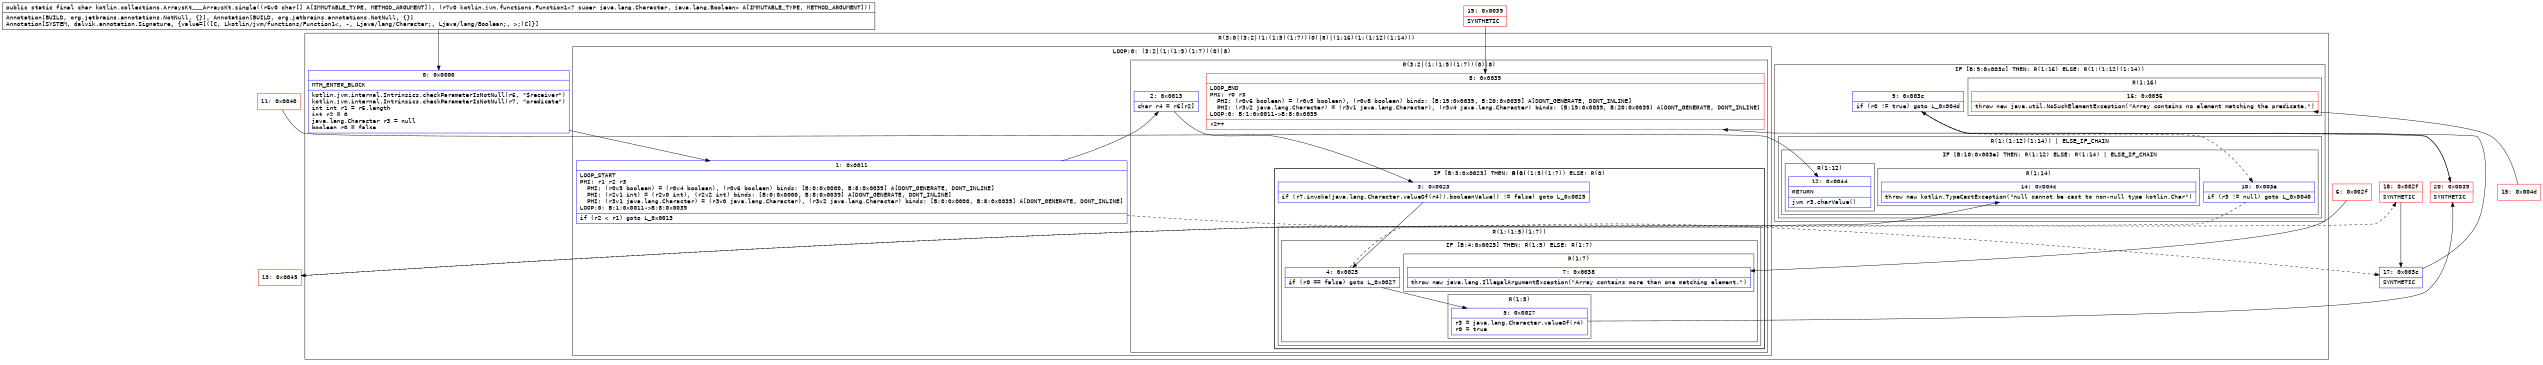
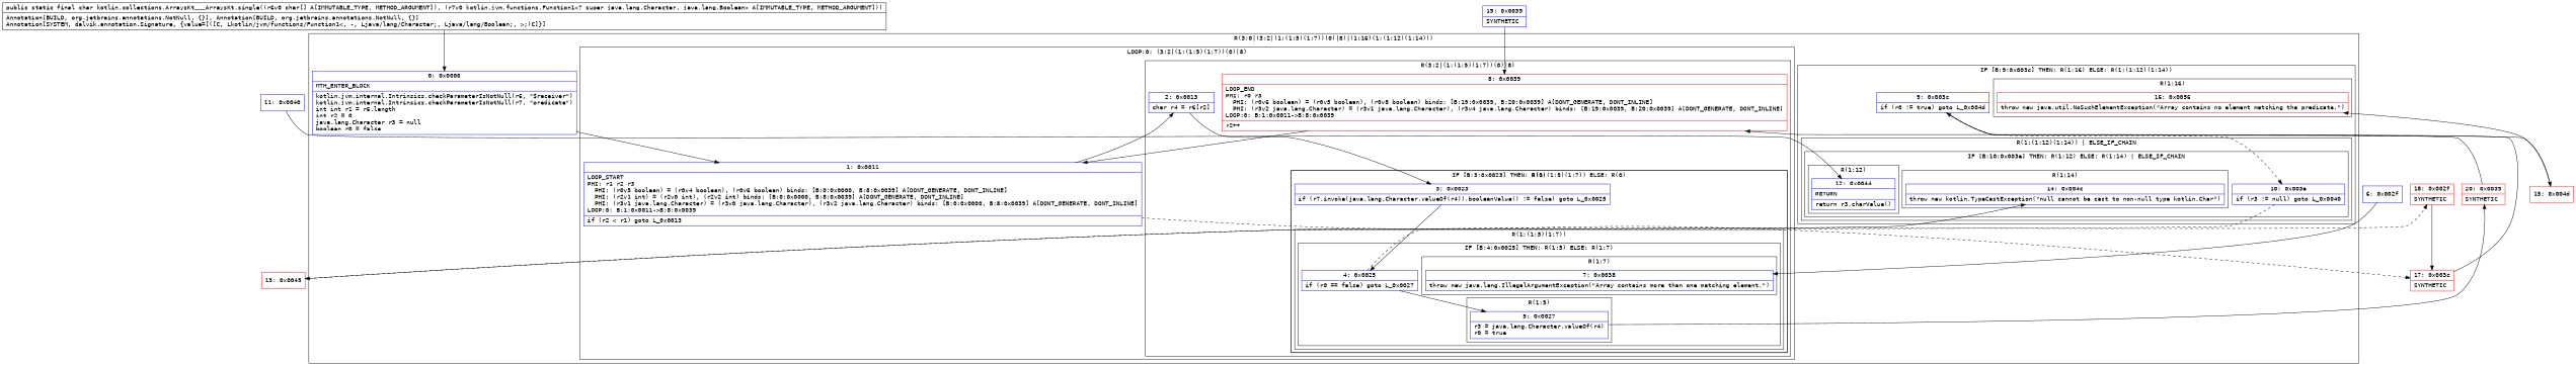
  digraph {
    fontname="DejaVu Sans Mono"
    node [color=blue fontname="DejaVu Sans Mono" shape=record]
    edge [fontname="DejaVu Sans Mono"]
    n1 [label="{5\:\ 0x0027|r3 = java.lang.Character.valueOf(r4)\lr0 = true\l}"]
    n2 [label="{7\:\ 0x0038|throw new java.lang.IllegalArgumentException(\"Array contains more than one matching element.\")\l}"]
    n3 [label="{4\:\ 0x0025|if (r0 == false) goto L_0x0027\l}"]
    n4 [label="{3\:\ 0x0023|if (r7.invoke(java.lang.Character.valueOf(r4)).booleanValue() != false) goto L_0x0025\l}"]
    n5 [label="{2\:\ 0x0013|char r4 = r6[r2]\l}"]
    n6 [color=red label="{8\:\ 0x0039|LOOP_END\lPHI: r0 r3 \l  PHI: (r0v6 boolean) = (r0v5 boolean), (r0v8 boolean) binds: [B:19:0x0039, B:20:0x0039] A[DONT_GENERATE, DONT_INLINE]\l  PHI: (r3v2 java.lang.Character) = (r3v1 java.lang.Character), (r3v4 java.lang.Character) binds: [B:19:0x0039, B:20:0x0039] A[DONT_GENERATE, DONT_INLINE]\lLOOP:0: B:1:0x0011\-\>B:8:0x0039\l|r2++\l}"]
    n7 [label="{1\:\ 0x0011|LOOP_START\lPHI: r1 r2 r3 \l  PHI: (r0v5 boolean) = (r0v4 boolean), (r0v6 boolean) binds: [B:0:0x0000, B:8:0x0039] A[DONT_GENERATE, DONT_INLINE]\l  PHI: (r2v1 int) = (r2v0 int), (r2v2 int) binds: [B:0:0x0000, B:8:0x0039] A[DONT_GENERATE, DONT_INLINE]\l  PHI: (r3v1 java.lang.Character) = (r3v0 java.lang.Character), (r3v2 java.lang.Character) binds: [B:0:0x0000, B:8:0x0039] A[DONT_GENERATE, DONT_INLINE]\lLOOP:0: B:1:0x0011\-\>B:8:0x0039\l|if (r2 \< r1) goto L_0x0013\l}"]
    n8 [color=red label="{16\:\ 0x0056|throw new java.util.NoSuchElementException(\"Array contains no element matching the predicate.\")\l}"]
-   n9 [label="{12\:\ 0x0044|RETURN\l|jvm r3.charValue()\l}"]
+   n9 [label="{12\:\ 0x0044|RETURN\l|return r3.charValue()\l}"]
    n10 [label="{14\:\ 0x004c|throw new kotlin.TypeCastException(\"null cannot be cast to non\-null type kotlin.Char\")\l}"]
    n11 [label="{10\:\ 0x003e|if (r3 != null) goto L_0x0040\l}"]
    n12 [label="{9\:\ 0x003c|if (r0 != true) goto L_0x004d\l}"]
    n13 [label="{0\:\ 0x0000|MTH_ENTER_BLOCK\l|kotlin.jvm.internal.Intrinsics.checkParameterIsNotNull(r6, \"$receiver\")\lkotlin.jvm.internal.Intrinsics.checkParameterIsNotNull(r7, \"predicate\")\lint int r1 = r6.length\lint r2 = 0\ljava.lang.Character r3 = null\lboolean r0 = false\l}"]
    n14 [color=red label="{20\:\ 0x0039|SYNTHETIC\l}"]
    n15 [color=red label="{18\:\ 0x002f|SYNTHETIC\l}"]
-   n16 [label="{17\:\ 0x003c|SYNTHETIC\l}"]
+   n16 [color=red label="{17\:\ 0x003c|SYNTHETIC\l}"]
    n17 [color=red label="{13\:\ 0x0045}"]
    n18 [color=red label="{15\:\ 0x004d}"]
-   n19 [color=red label="{19\:\ 0x0039|SYNTHETIC\l}"]
-   n20 [color=red label="{11\:\ 0x0040}"]
-   n21 [color=red label="{6\:\ 0x002f}"]
+   n19 [label="{19\:\ 0x0039|SYNTHETIC\l}"]
+   n20 [label="{11\:\ 0x0040}"]
+   n21 [label="{6\:\ 0x002f}"]
    n22 [label="{public static final char kotlin.collections.ArraysKt___ArraysKt.single((r6v0 char[] A[IMMUTABLE_TYPE, METHOD_ARGUMENT]), (r7v0 kotlin.jvm.functions.Function1\<? super java.lang.Character, java.lang.Boolean\> A[IMMUTABLE_TYPE, METHOD_ARGUMENT]))  | Annotation[BUILD, org.jetbrains.annotations.NotNull, \{\}], Annotation[BUILD, org.jetbrains.annotations.NotNull, \{\}]\lAnnotation[SYSTEM, dalvik.annotation.Signature, \{value=[([C, Lkotlin\/jvm\/functions\/Function1\<, \-, Ljava\/lang\/Character;, Ljava\/lang\/Boolean;, \>;)C]\}]\l}" color=""]
    subgraph cluster_1 {
      label="R(3:0|(3:2|(1:(1:5)(1:7))(0)|8)|(1:16)(1:(1:12)(1:14)))"
      n13
      subgraph cluster_2 {
        label="LOOP:0: (3:2|(1:(1:5)(1:7))(0)|8)"
        n7
        subgraph cluster_3 {
          label="R(3:2|(1:(1:5)(1:7))(0)|8)"
          n5
          n6
          subgraph cluster_4 {
            label="IF [B:3:0x0023] THEN: R(1:(1:5)(1:7)) ELSE: R(0)"
            n4
            subgraph cluster_5 {
              label="R(1:(1:5)(1:7))"
              subgraph cluster_6 {
                label="IF [B:4:0x0025] THEN: R(1:5) ELSE: R(1:7)"
                n3
                subgraph cluster_7 {
                  label="R(1:5)"
                  n1
                }
                subgraph cluster_8 {
                  label="R(1:7)"
                  n2
                }
              }
            }
            subgraph cluster_9 {
              label="R(0)"
            }
          }
        }
      }
      subgraph cluster_10 {
        label="IF [B:9:0x003c] THEN: R(1:16) ELSE: R(1:(1:12)(1:14))"
        n12
        subgraph cluster_11 {
          label="R(1:16)"
          n8
        }
        subgraph cluster_12 {
          label="R(1:(1:12)(1:14)) | ELSE_IF_CHAIN\l"
          subgraph cluster_13 {
            label="IF [B:10:0x003e] THEN: R(1:12) ELSE: R(1:14) | ELSE_IF_CHAIN\l"
            n11
            subgraph cluster_14 {
              label="R(1:12)"
              n9
            }
            subgraph cluster_15 {
              label="R(1:14)"
              n10
            }
          }
        }
      }
    }
    n1 -> n14
    n3 -> n1
    n3 -> n15 [style=dashed]
    n4 -> n3
    n5 -> n4
+   n6 -> n7
    n7 -> n5
    n7 -> n16 [style=dashed]
    n11 -> n17 [style=dashed]
    n12 -> n11 [style=dashed]
-   n12 -> n14
+   n12 -> n18
    n13 -> n7
    n14 -> n6
    n15 -> n16
    n16 -> n12
    n17 -> n10
    n18 -> n8
    n19 -> n6
    n20 -> n9
    n21 -> n2
    n22 -> n13
  }
